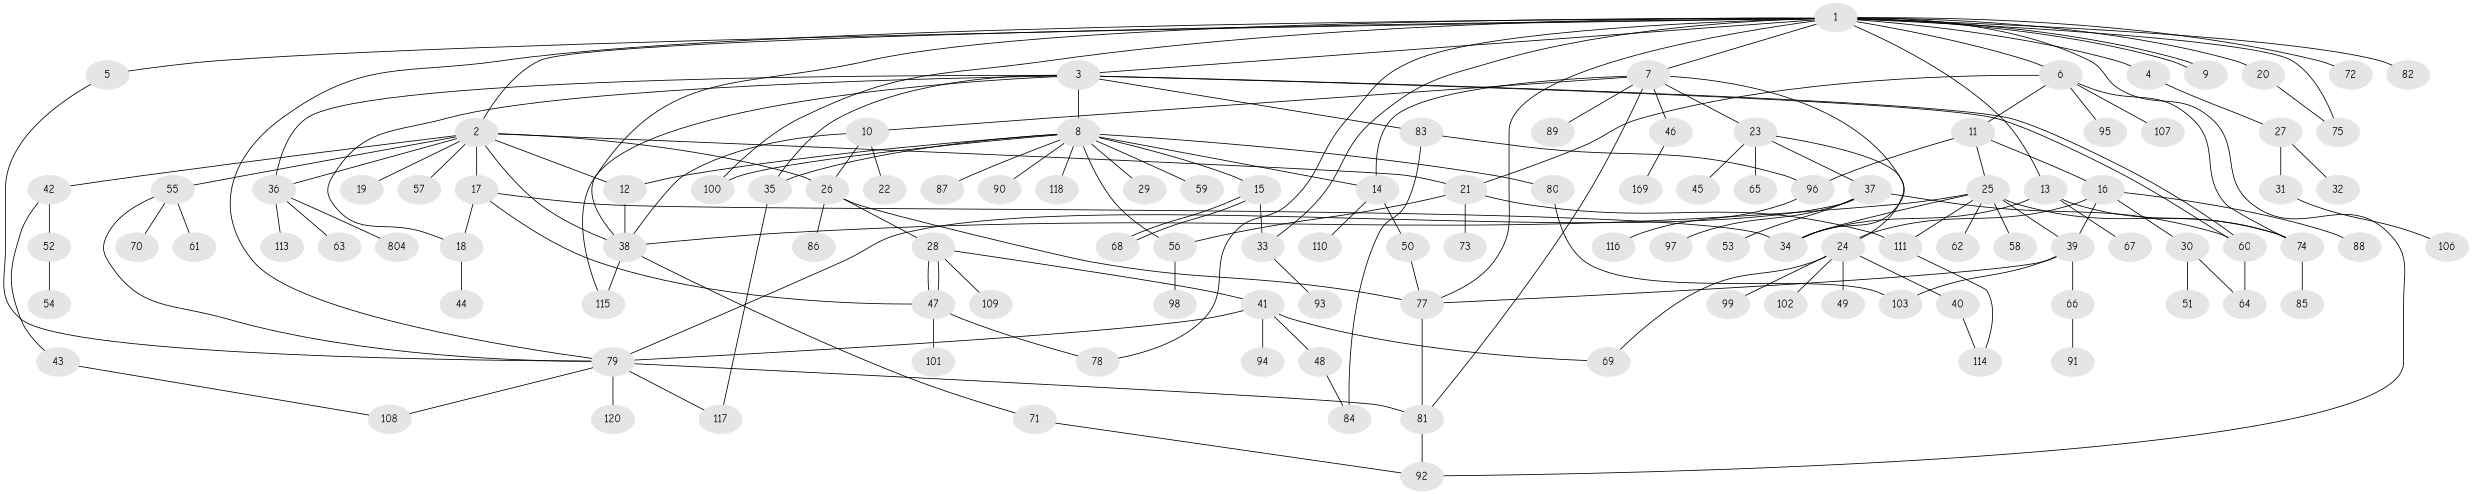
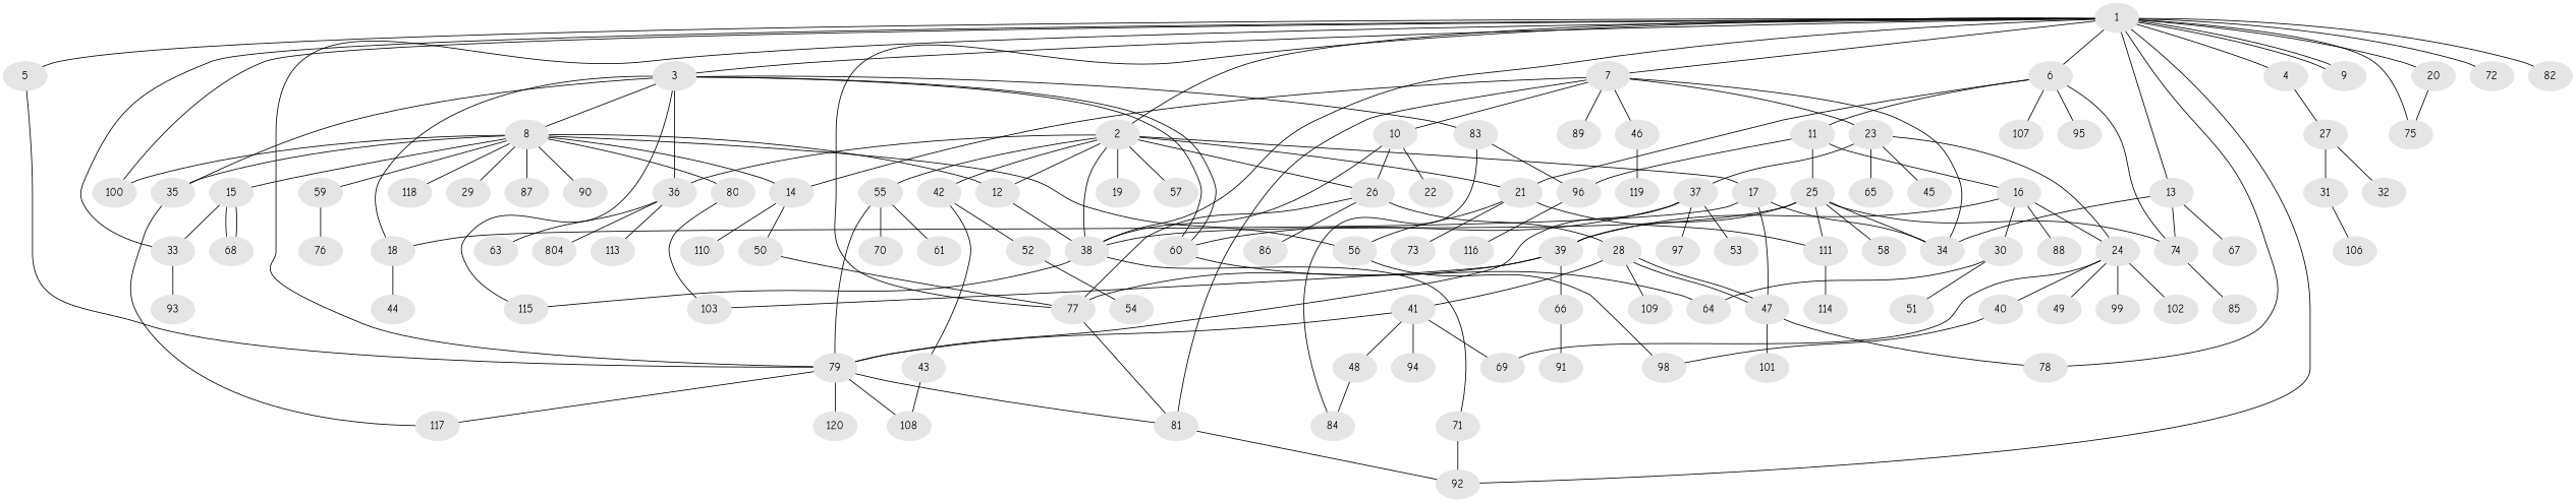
  graph {
    fontname="Comic Neue"
    node [color=gray90 fontname="Comic Neue" style=filled]
    edge [fontname="Comic Neue"]
    1
    2
    3
    4
    5
    6
    7
    9
    13
    20
    33
    38
    72
    75
    77
    78
    79
    82
    92
    100
    12
    17
    19
    21
    26
    36
    42
    55
    57
    8
    18
    35
    60
    83
    115
    27
    11
    74
    95
    107
    10
    14
    23
    34
    46
    81
    89
    67
    93
    71
    117
    108
    120
    47
    56
    73
    111
    28
    86
    63
    n61 [label=804]
    113
    43
    52
    61
    70
    15
    29
    59
    80
    87
    90
    118
    44
    64
    96
    84
    31
    32
    16
    25
    85
    22
    50
    110
    24
    37
    45
    65
-   119 [label=169]
+   119
    68
    98
+   76
    103
    30
    39
    88
    58
-   62
    116
    40
    49
    69
    99
    102
    51
    66
    101
    114
    53
    97
    41
    109
    106
    48
    94
    91
    54
    1 -- 2
    1 -- 3
    1 -- 4
    1 -- 5
    1 -- 6
    1 -- 7
    1 -- 9
    1 -- 9
    1 -- 13
    1 -- 20
    1 -- 33
    1 -- 38
    1 -- 72
    1 -- 75
    1 -- 77
    1 -- 78
    1 -- 79
    1 -- 82
    1 -- 92
    1 -- 100
    2 -- 38
    2 -- 12
    2 -- 17
    2 -- 19
    2 -- 21
    2 -- 26
    2 -- 36
    2 -- 42
    2 -- 55
    2 -- 57
    3 -- 36
    3 -- 8
    3 -- 18
    3 -- 35
    3 -- 60
    3 -- 60
    3 -- 83
    3 -- 115
    4 -- 27
    5 -- 79
    6 -- 21
    6 -- 11
    6 -- 74
    6 -- 95
    6 -- 107
    7 -- 10
    7 -- 14
    7 -- 23
    7 -- 34
    7 -- 46
    7 -- 81
    7 -- 89
    13 -- 74
    13 -- 34
    13 -- 67
    20 -- 75
    33 -- 93
    38 -- 115
    38 -- 71
    77 -- 81
    79 -- 81
    79 -- 117
    79 -- 108
    79 -- 120
    12 -- 38
    17 -- 18
    17 -- 34
    17 -- 47
    21 -- 56
    21 -- 73
    21 -- 111
    26 -- 77
    26 -- 28
    26 -- 86
    36 -- 63
    36 -- n61
    36 -- 113
    42 -- 43
    42 -- 52
    55 -- 79
    55 -- 61
    55 -- 70
    8 -- 100
    8 -- 12
    8 -- 35
    8 -- 14
    8 -- 56
    8 -- 15
    8 -- 29
    8 -- 59
    8 -- 80
    8 -- 87
    8 -- 90
    8 -- 118
    18 -- 44
    35 -- 117
    60 -- 64
    83 -- 96
    83 -- 84
    27 -- 31
    27 -- 32
    11 -- 96
    11 -- 16
    11 -- 25
    74 -- 85
    10 -- 38
    10 -- 26
    10 -- 22
    14 -- 50
    14 -- 110
    23 -- 24
    23 -- 37
    23 -- 45
    23 -- 65
    46 -- 119
    81 -- 92
    71 -- 92
    47 -- 78
    47 -- 101
    56 -- 98
    111 -- 114
    28 -- 47
    28 -- 47
    28 -- 41
    28 -- 109
    43 -- 108
    52 -- 54
    15 -- 33
    15 -- 68
    15 -- 68
+   59 -- 76
    80 -- 103
    96 -- 116
    31 -- 106
    16 -- 24
    16 -- 30
    16 -- 39
    16 -- 88
    25 -- 38
    25 -- 74
    25 -- 34
    25 -- 111
    25 -- 39
    25 -- 58
-   25 -- 62
    50 -- 77
    24 -- 40
    24 -- 49
    24 -- 69
    24 -- 99
    24 -- 102
    37 -- 79
    37 -- 60
    37 -- 53
    37 -- 97
    30 -- 64
    30 -- 51
    39 -- 77
    39 -- 103
    39 -- 66
-   40 -- 114
+   40 -- 98
    66 -- 91
    41 -- 79
    41 -- 69
    41 -- 48
    41 -- 94
    48 -- 84
  }
